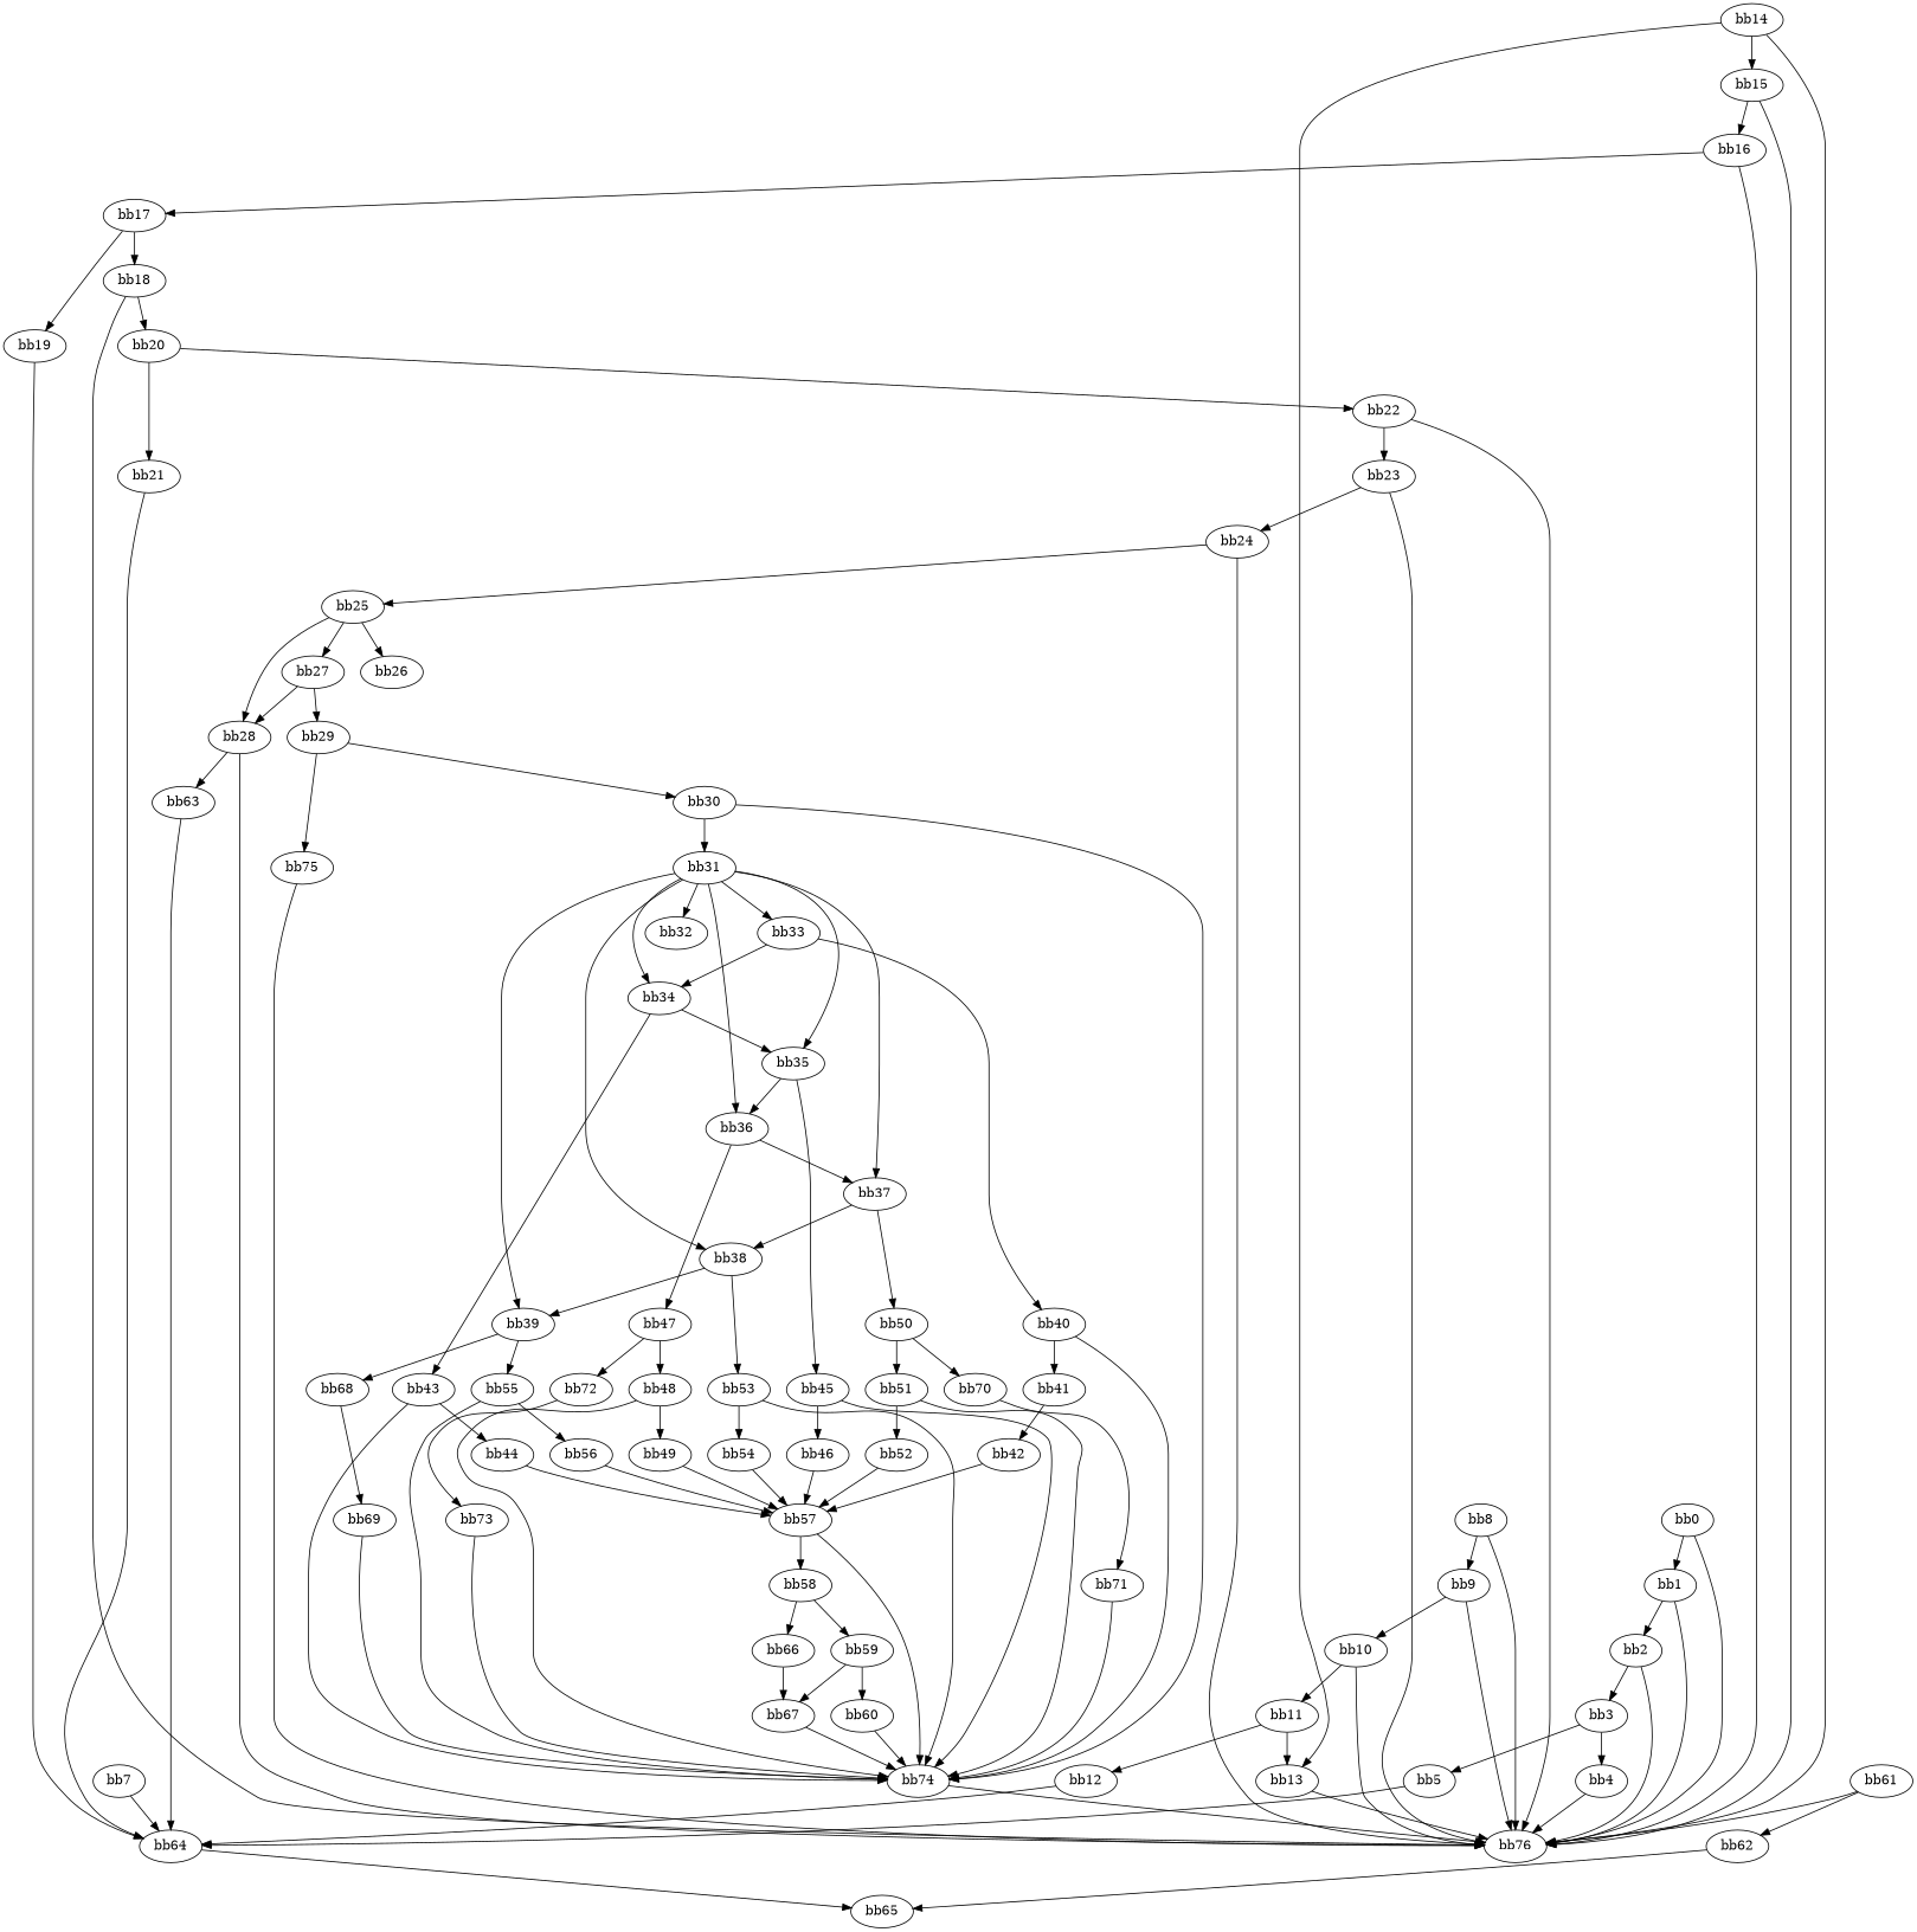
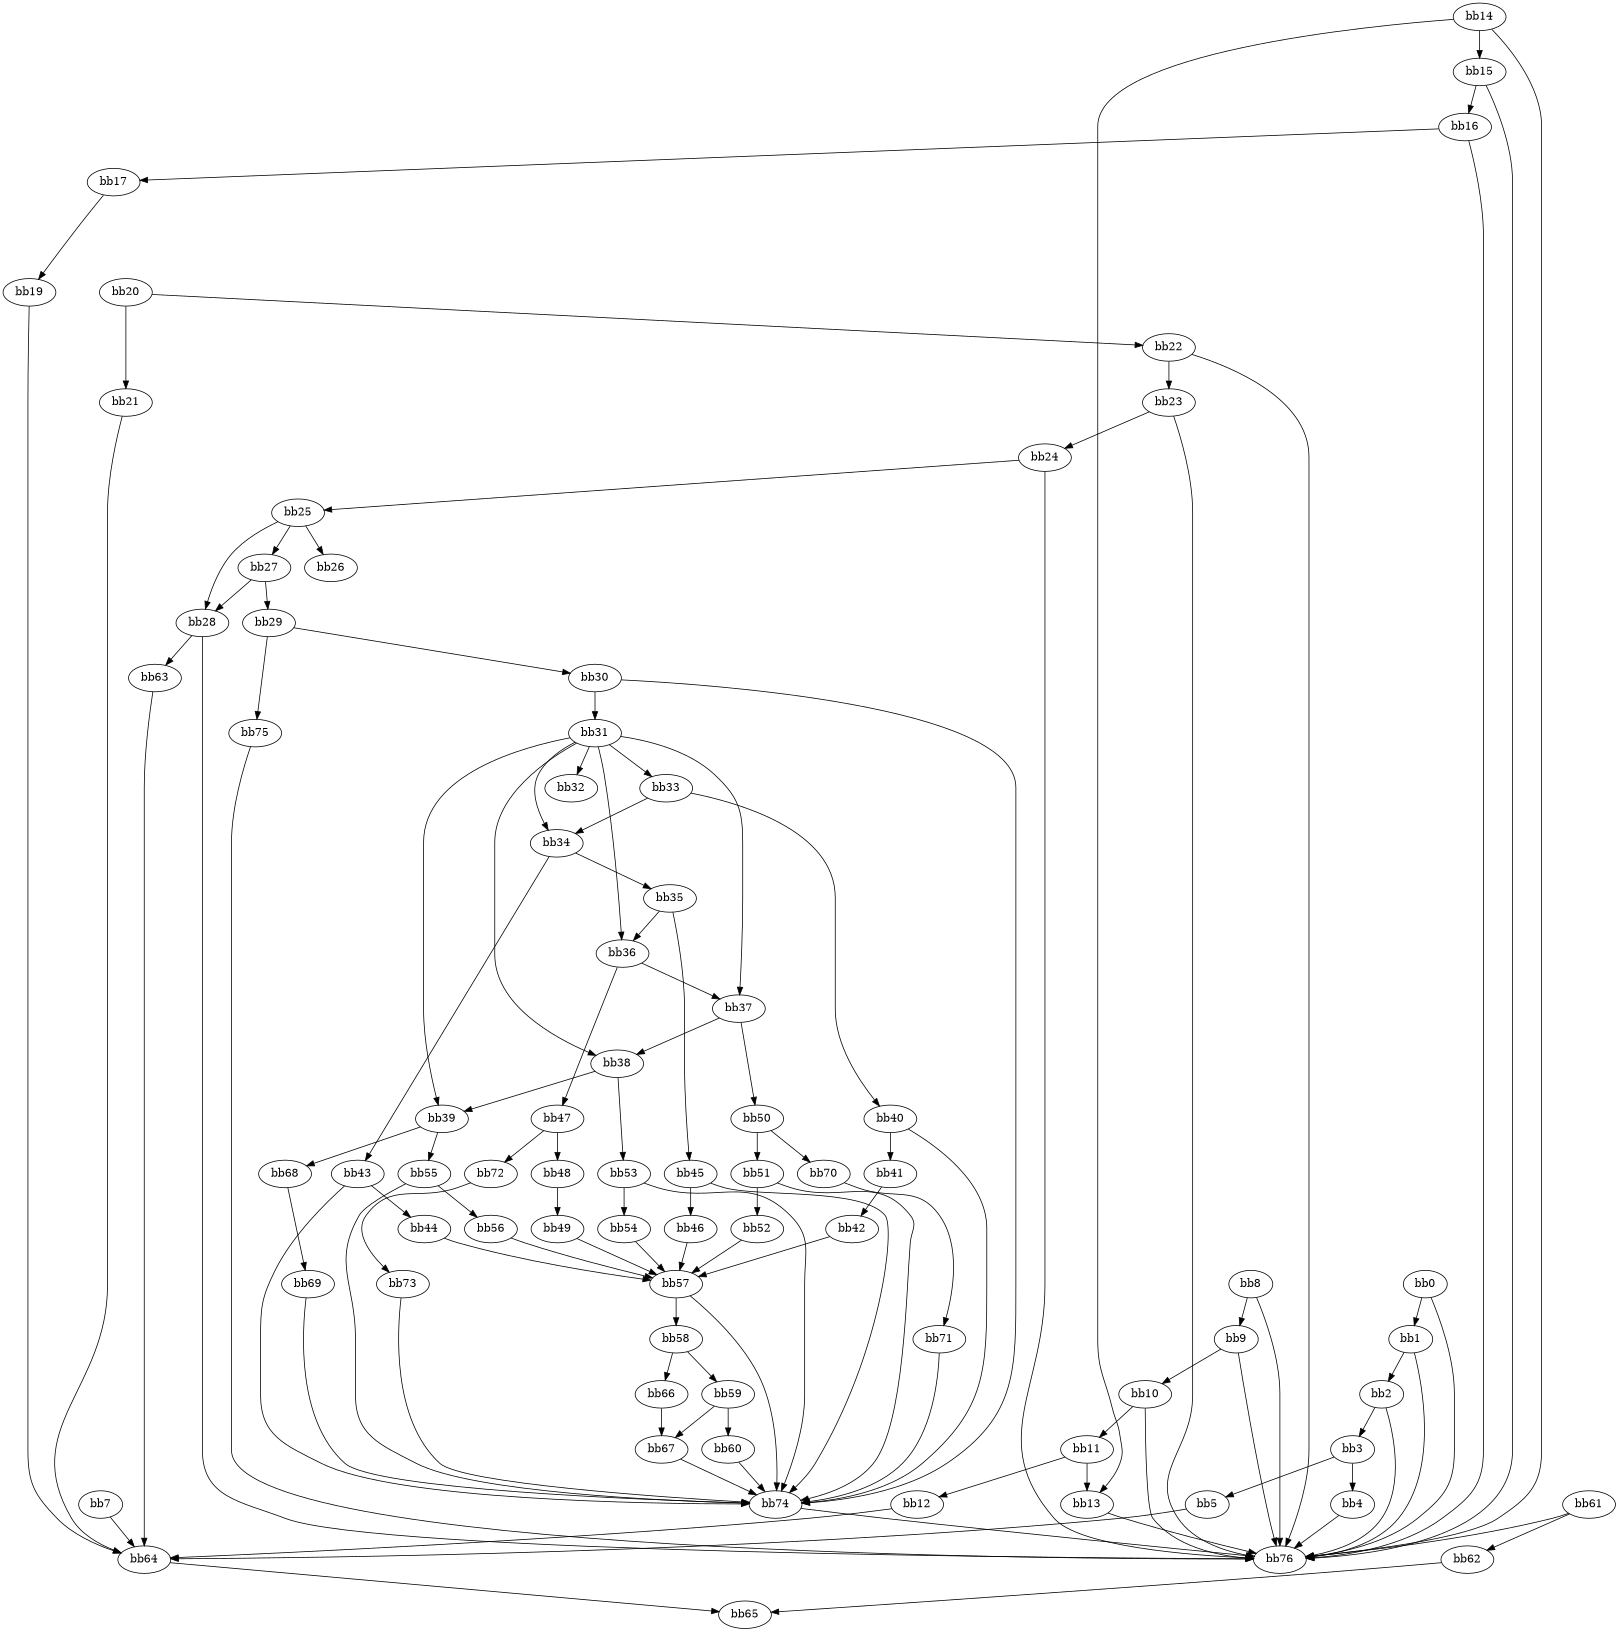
  digraph {
    n1 [label="bb0\l"]
    n2 [label="bb1\l"]
    n3 [label="bb76\l"]
    n4 [label="bb2\l"]
    n5 [label="bb3\l"]
    n6 [label="bb4\l"]
    n7 [label="bb5\l"]
    n8 [label="bb64\l"]
    n9 [label="bb65\l"]
    n10 [label="bb7\l"]
    n11 [label="bb8\l"]
    n12 [label="bb9\l"]
    n13 [label="bb10\l"]
    n14 [label="bb11\l"]
    n15 [label="bb12\l"]
    n16 [label="bb13\l"]
    n17 [label="bb14\l"]
    n18 [label="bb15\l"]
    n19 [label="bb16\l"]
    n20 [label="bb17\l"]
-   n21 [label="bb18\l"]
    n22 [label="bb19\l"]
    n23 [label="bb20\l"]
    n24 [label="bb21\l"]
    n25 [label="bb22\l"]
    n26 [label="bb23\l"]
    n27 [label="bb24\l"]
    n28 [label="bb25\l"]
    n29 [label="bb26\l"]
    n30 [label="bb27\l"]
    n31 [label="bb28\l"]
    n32 [label="bb29\l"]
    n33 [label="bb63\l"]
    n34 [label="bb30\l"]
    n35 [label="bb75\l"]
    n36 [label="bb31\l"]
    n37 [label="bb74\l"]
    n38 [label="bb32\l"]
    n39 [label="bb33\l"]
    n40 [label="bb34\l"]
    n41 [label="bb35\l"]
    n42 [label="bb36\l"]
    n43 [label="bb37\l"]
    n44 [label="bb38\l"]
    n45 [label="bb39\l"]
    n46 [label="bb40\l"]
    n47 [label="bb43\l"]
    n48 [label="bb45\l"]
    n49 [label="bb47\l"]
    n50 [label="bb50\l"]
    n51 [label="bb53\l"]
    n52 [label="bb55\l"]
    n53 [label="bb68\l"]
    n54 [label="bb41\l"]
    n55 [label="bb44\l"]
    n56 [label="bb46\l"]
    n57 [label="bb48\l"]
    n58 [label="bb72\l"]
    n59 [label="bb51\l"]
    n60 [label="bb70\l"]
    n61 [label="bb54\l"]
    n62 [label="bb56\l"]
    n63 [label="bb69\l"]
    n64 [label="bb42\l"]
    n65 [label="bb57\l"]
    n66 [label="bb58\l"]
    n67 [label="bb49\l"]
    n68 [label="bb73\l"]
    n69 [label="bb52\l"]
    n70 [label="bb71\l"]
    n71 [label="bb59\l"]
    n72 [label="bb66\l"]
    n73 [label="bb60\l"]
    n74 [label="bb67\l"]
    n75 [label="bb61\l"]
    n76 [label="bb62\l"]
    n1 -> n2
    n1 -> n3
    n2 -> n3
    n2 -> n4
    n4 -> n3
    n4 -> n5
    n5 -> n6
    n5 -> n7
    n6 -> n3
    n7 -> n8
    n8 -> n9
    n10 -> n8
    n11 -> n3
    n11 -> n12
    n12 -> n3
    n12 -> n13
    n13 -> n3
    n13 -> n14
    n14 -> n15
    n14 -> n16
    n15 -> n8
    n16 -> n3
    n17 -> n3
    n17 -> n16
    n17 -> n18
    n18 -> n3
    n18 -> n19
    n19 -> n3
    n19 -> n20
-   n20 -> n21
    n20 -> n22
-   n21 -> n3
-   n21 -> n23
    n22 -> n8
    n23 -> n24
    n23 -> n25
    n24 -> n8
    n25 -> n3
    n25 -> n26
    n26 -> n3
    n26 -> n27
    n27 -> n3
    n27 -> n28
    n28 -> n29
    n28 -> n30
    n28 -> n31
    n30 -> n31
    n30 -> n32
    n31 -> n3
    n31 -> n33
    n32 -> n34
    n32 -> n35
    n33 -> n8
    n34 -> n36
    n34 -> n37
    n35 -> n3
    n36 -> n38
    n36 -> n39
    n36 -> n40
-   n36 -> n41
    n36 -> n42
    n36 -> n43
    n36 -> n44
    n36 -> n45
    n37 -> n3
    n39 -> n40
    n39 -> n46
    n40 -> n41
    n40 -> n47
    n41 -> n42
    n41 -> n48
    n42 -> n43
    n42 -> n49
    n43 -> n44
    n43 -> n50
    n44 -> n45
    n44 -> n51
    n45 -> n52
    n45 -> n53
    n46 -> n37
    n46 -> n54
    n47 -> n37
    n47 -> n55
    n48 -> n37
    n48 -> n56
    n49 -> n57
    n49 -> n58
    n50 -> n59
    n50 -> n60
    n51 -> n37
    n51 -> n61
    n52 -> n37
    n52 -> n62
    n53 -> n63
    n54 -> n64
    n55 -> n65
    n56 -> n65
-   n57 -> n37
    n57 -> n67
    n58 -> n68
    n59 -> n37
    n59 -> n69
    n60 -> n70
    n61 -> n65
    n62 -> n65
    n63 -> n37
    n64 -> n65
    n65 -> n37
    n65 -> n66
    n66 -> n71
    n66 -> n72
    n67 -> n65
    n68 -> n37
    n69 -> n65
    n70 -> n37
    n71 -> n73
    n71 -> n74
    n72 -> n74
    n73 -> n37
    n74 -> n37
    n75 -> n3
    n75 -> n76
    n76 -> n9
  }
